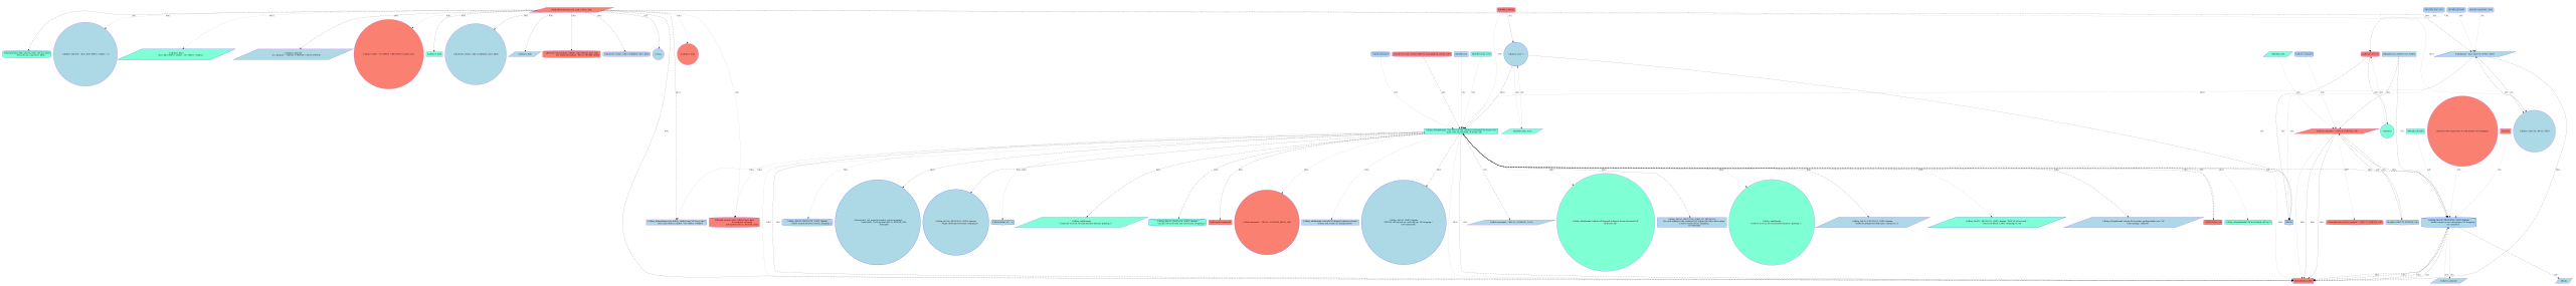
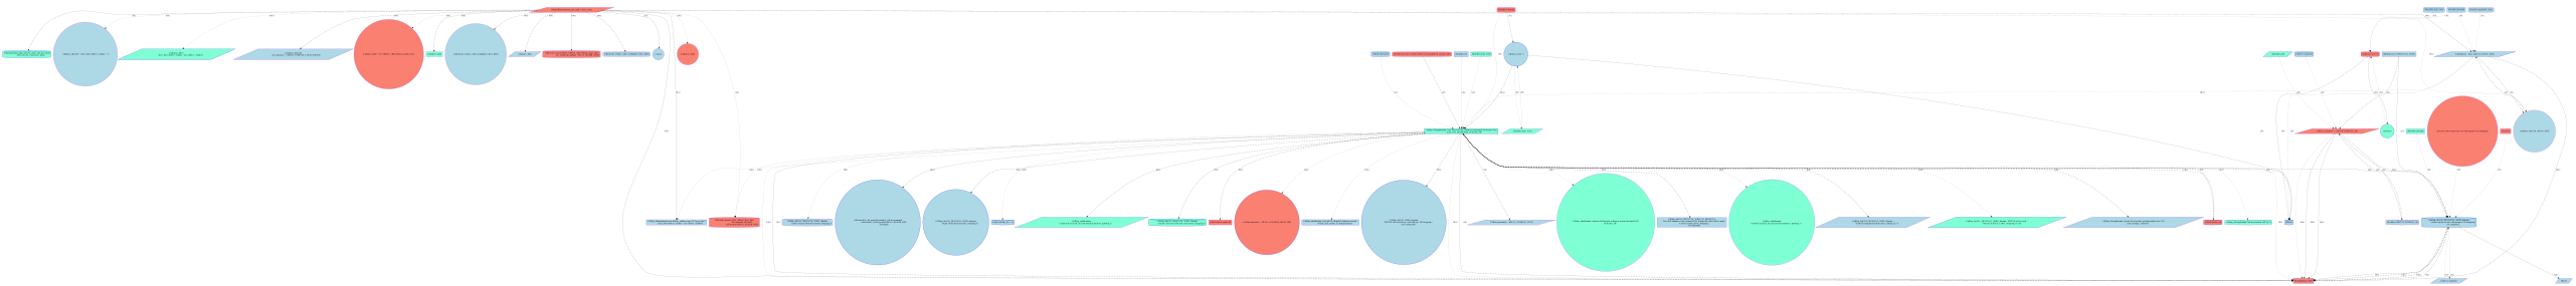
  digraph {
    fontname="Playfair Display"
    node [color=purple fillcolor=lightblue fontname="Playfair Display" shape=cylinder style=filled]
    edge [fontname="Playfair Display" style=dashed]
    n1 [color=blue label="(Call,log_fn(LOG_PROTOCOL_WARN, domain,\n               \"resolve request on circ with purpose %d; dropping\",\n               circ->purpose))"]
    n2 [color=blue fillcolor=salmon label="(MethodReturn,RET)" shape=box]
    n3 [label="(Call,circ->purpose)" shape=parallelogram]
    n4 [label="(Block,)" shape=parallelogram]
    n5 [color=blue fillcolor=aquamarine label="(Call,log_debug(domain, \"Now seen %d relay cells here (command %d, stream %d).\",\n            num_seen, rh.command, rh.stream_id))" shape=box]
    n6 [label="(Call,log_debug(domain,\"circ deliver_window now %d.\", layer_hint ?\n                layer_hint->deliver_window : circ->deliver_window))" shape=box]
    n7 [label="(Call,rh.command == RELAY_COMMAND_DATA)" shape=parallelogram]
    n8 [fillcolor=aquamarine label="(Call,log_info(domain,\"sendme cell dropped, unknown stream (streamid %d).\",\n                 rh.stream_id))" shape=circle]
    n9 [fillcolor=salmon label="(Call,rend_process_relay_cell(circ, layer_hint,\n                              rh.command, rh.length,\n                              cell->payload+RELAY_HEADER_SIZE))"]
    n10 [color=blue label="(Call,log_fn(LOG_PROTOCOL_WARN, LD_PROTOCOL,\n         \"Received unknown relay command %d. Perhaps the other side is using \"\n         \"a newer version of Tor? Dropping.\",\n         rh.command))" shape=box]
    n11 [fillcolor=aquamarine label="(Call,log_info(domain,\n               \"'resolved' received, no conn attached anymore. Ignoring.\"))" shape=circle]
    n12 [color=blue label="(Block,)"]
    n13 [label="(Call,log_fn(LOG_PROTOCOL_WARN, domain,\n               \"'resolved' unsupported while open. Closing circ.\"))" shape=parallelogram]
    n14 [color=blue fillcolor=aquamarine label="(Call,log_fn(LOG_PROTOCOL_WARN, domain, \"EXTEND cell received, \"\n                   \"but not via RELAY_EARLY. Dropping.%s\", m))" shape=parallelogram]
    n15 [label="(Call,log_debug(domain,\"stream-level sendme, packagewindow now %d.\",\n                conn->package_window))" shape=parallelogram]
    n16 [color=blue fillcolor=salmon label="(Call,rh.stream_id)"]
    n17 [fillcolor=aquamarine label="(Call,log_debug(domain,\"Got an extended cell! Yay.\"))"]
    n18 [label="(Call,log_fn(LOG_PROTOCOL_WARN, domain,\n               \"resolve request for known stream; dropping.\"))"]
    n19 [color=blue label="(Call,extended_cell_parse(&extended_cell, rh.command,\n                        (const uint8_t*)cell->payload+RELAY_HEADER_SIZE,\n                        rh.length))" shape=circle]
    n20 [color=blue label="(Call,log_fn(LOG_PROTOCOL_WARN, domain,\n                \"Begin cell for known stream. Dropping.\"))" shape=circle]
    n21 [color=blue label="(Call,rh.stream_id == 0)"]
    n22 [fillcolor=aquamarine label="(Call,log_info(domain,\n               \"'connected' received, no conn attached anymore. Ignoring.\"))" shape=parallelogram]
    n23 [color=blue fillcolor=aquamarine label="(Call,log_fn(LOG_PROTOCOL_WARN, domain,\n               \"'extend' cell received for non-zero stream. Dropping.\"))"]
    n24 [fillcolor=salmon label="(Call,(zero)rh.command)" shape=box]
    n25 [color=blue fillcolor=salmon label="(Call,rh.command == RELAY_COMMAND_BEGIN_DIR)" shape=circle]
    n26 [color=blue label="(Call,log_info(domain,\"end cell (%s) dropped, unknown stream.\",\n                 stream_end_reason_to_string(reason)))" shape=box]
    n27 [color=blue label="(Call,log_fn(LOG_WARN, domain,\n                 \"EXTEND cell received, in a cell with type %d! Dropping.\",\n                 cell->command))" shape=circle]
    n28 [color=blue label="(Call,domain = layer_hint?LD_APP:LD_EXIT)" shape=parallelogram]
    n29 [label="(Call,layer_hint?LD_APP:LD_EXIT)" shape=circle]
    n30 [fillcolor=salmon label="(MethodParameterIn,crypt_path_t *layer_hint)" shape=parallelogram]
    n31 [fillcolor=salmon label="(Call,!layer_hint)" shape=circle]
    n32 [color=blue fillcolor=aquamarine label="(Call,connection_edge_process_relay_cell_not_open(\n               &rh, cell, circ, conn, layer_hint))"]
    n33 [label="(Call,layer_hint && --layer_hint->deliver_window < 0)" shape=circle]
    n34 [color=blue fillcolor=aquamarine label="(Call,layer_hint ?\n                layer_hint->deliver_window : circ->deliver_window)" shape=parallelogram]
    n35 [label="(Call,layer_hint &&\n          circ->purpose != CIRCUIT_PURPOSE_S_REND_JOINED)" shape=parallelogram]
    n36 [fillcolor=salmon label="(Call,layer_hint != TO_ORIGIN_CIRCUIT(circ)->cpath->prev)" shape=circle]
    n37 [fillcolor=aquamarine label="(Call,!layer_hint)" shape=box]
    n38 [label="(Call,circuit_resume_edge_reading(circ, layer_hint))" shape=circle]
    n39 [label="(Call,!layer_hint)" shape=parallelogram]
    n40 [fillcolor=salmon label="(Call,circuit_truncated(TO_ORIGIN_CIRCUIT(circ), layer_hint,\n                        get_uint8(cell->payload + RELAY_HEADER_SIZE)))"]
    n41 [label="(Call,circuit_resume_edge_reading(circ, layer_hint))"]
    1000114 [shape=circle]
    n43 [color=blue label="(Call,num_seen++)" shape=circle]
    n44 [fillcolor=aquamarine label="(Identifier,num_seen)" shape=parallelogram]
    n45 [fillcolor=salmon label="(Call,num_seen=0)"]
    n46 [color=blue fillcolor=aquamarine label="(Literal,0)" shape=circle]
    n47 [fillcolor=salmon label="(Call,circ->purpose != CIRCUIT_PURPOSE_OR)" shape=parallelogram]
    n48 [label="(Identifier,CIRCUIT_PURPOSE_OR)"]
-   n49 [fillcolor=salmon label="(ControlStructure,if (circ->purpose != CIRCUIT_PURPOSE_OR))"]
    n50 [fillcolor=aquamarine label="(Identifier,domain)" shape=box]
    n51 [fillcolor=salmon label="(Literal,\"resolve request on circ with purpose %d; dropping\")" shape=circle]
    n52 [color=blue label="(Call,circ->purpose)"]
    n53 [color=blue label="(Identifier,domain)"]
    n54 [fillcolor=salmon label="(Literal,0)" shape=box]
    n55 [label="(Identifier,LOG_PROTOCOL_WARN)" shape=box]
    n56 [fillcolor=salmon label="(Literal,\"Now seen %d relay cells here (command %d, stream %d).\")"]
    n57 [fillcolor=salmon label="(Identifier,domain)"]
    n58 [color=blue label="(Identifier,rh)" shape=box]
    n59 [label="(Identifier,optimistic_data)"]
    n60 [color=blue label="(Identifier,num_seen)"]
    n61 [fillcolor=aquamarine label="(Identifier,num_seen)"]
    n62 [color=blue label="(Call,rh.command)"]
    n63 [color=blue fillcolor=aquamarine label="(Identifier,cell)" shape=parallelogram]
    n1 -> n2 [label="DDG: "]
    n1 -> n2 [label="DDG: "]
    n1 -> n2 [label="DDG: "]
    n1 -> n2 [label="DDG: "]
    n1 -> n3 [label="CFG: " style=dotted]
    n1 -> n4 [label="AST: "]
    n3 -> n1 [label="AST: " style=dotted]
    n5 -> n1 [label="DDG: "]
    n5 -> n2 [label="DDG: " style=dotted]
    n5 -> n2 [label="DDG: " style=dotted]
    n5 -> n2 [label="DDG: "]
    n5 -> n2 [label="DDG: " style=dotted]
    n5 -> n2 [label="DDG: "]
    n5 -> n6 [label="DDG: " style=dotted]
    n5 -> n7 [label="DDG: "]
    n5 -> n8 [label="DDG: " style=dotted]
    n5 -> n9 [label="DDG: " style=dotted]
    n5 -> n10 [label="DDG: "]
    n5 -> n11 [label="DDG: " style=dotted]
    n5 -> n12 [label="AST: "]
    n5 -> n13 [label="DDG: "]
    n5 -> n14 [label="DDG: " style=dotted]
    n5 -> n15 [label="DDG: "]
    n5 -> n16 [label="CFG: "]
    n5 -> n17 [label="DDG: " style=dotted]
    n5 -> n18 [label="DDG: " style=dotted]
    n5 -> n19 [label="DDG: "]
    n5 -> n20 [label="DDG: "]
    n5 -> n21 [label="DDG: " style=dotted]
    n5 -> n22 [label="DDG: "]
    n5 -> n23 [label="DDG: "]
    n5 -> n24 [label="DDG: "]
    n5 -> n25 [label="DDG: " style=dotted]
    n5 -> n26 [label="DDG: " style=dotted]
    n5 -> n27 [label="DDG: "]
    n16 -> n5 [label="AST: "]
    n28 -> n2 [label="DDG: "]
    n28 -> n5 [label="DDG: " style=dotted]
    n28 -> n12 [label="AST: " style=dotted]
    n28 -> n29 [label="CFG: "]
    n29 -> n28 [label="AST: "]
    n30 -> n2 [label="DDG: "]
    n30 -> n6 [label="DDG: "]
    n30 -> n9 [label="DDG: " style=dotted]
    n30 -> n28 [label="DDG: "]
    n30 -> n29 [label="DDG: " style=dotted]
    n30 -> n31 [label="DDG: " style=dotted]
    n30 -> n32 [label="DDG: "]
    n30 -> n33 [label="DDG: " style=dotted]
    n30 -> n34 [label="DDG: " style=dotted]
    n30 -> n35 [label="DDG: "]
    n30 -> n36 [label="DDG: " style=dotted]
    n30 -> n37 [label="DDG: "]
    n30 -> n38 [label="DDG: "]
    n30 -> n39 [label="DDG: "]
    n30 -> n40 [label="DDG: "]
    n30 -> n41 [label="DDG: "]
    n30 -> 1000114 [label="AST: "]
    n43 -> n5 [label="DDG: "]
    n43 -> n12 [label="AST: "]
    n43 -> n44 [label="CFG: " style=dotted]
    n44 -> n43 [label="AST: " style=dotted]
    n45 -> n12 [label="AST: "]
    n45 -> n46 [label="CFG: "]
    n46 -> n45 [label="AST: " style=dotted]
    n47 -> n1 [label="DDG: "]
    n47 -> n2 [label="DDG: " style=dotted]
    n47 -> n2 [label="DDG: "]
    n47 -> n2 [label="DDG: "]
    n47 -> n48 [label="CFG: "]
-   n47 -> n49 [label="AST: " style=dotted]
    n48 -> n47 [label="AST: "]
    n50 -> n1 [label="AST: " style=dotted]
    n51 -> n1 [label="AST: " style=dotted]
    n52 -> n47 [label="AST: " style=dotted]
    n53 -> n28 [label="AST: " style=dotted]
    n53 -> n45 [label="CFG: " style=dotted]
    n54 -> n1 [label="CFG: " style=dotted]
    n55 -> n1 [label="AST: "]
    n55 -> n47 [label="CFG: "]
    n56 -> n5 [label="AST: "]
    n57 -> n5 [label="AST: " style=dotted]
    n57 -> n43 [label="CFG: "]
    n58 -> n5 [label="CFG: " style=dotted]
    n59 -> n28 [label="CFG: " style=dotted]
    n60 -> n45 [label="AST: " style=dotted]
    n61 -> n5 [label="AST: " style=dotted]
    n62 -> n5 [label="AST: " style=dotted]
    n63 -> n47 [label="CFG: " style=dotted]
  }
